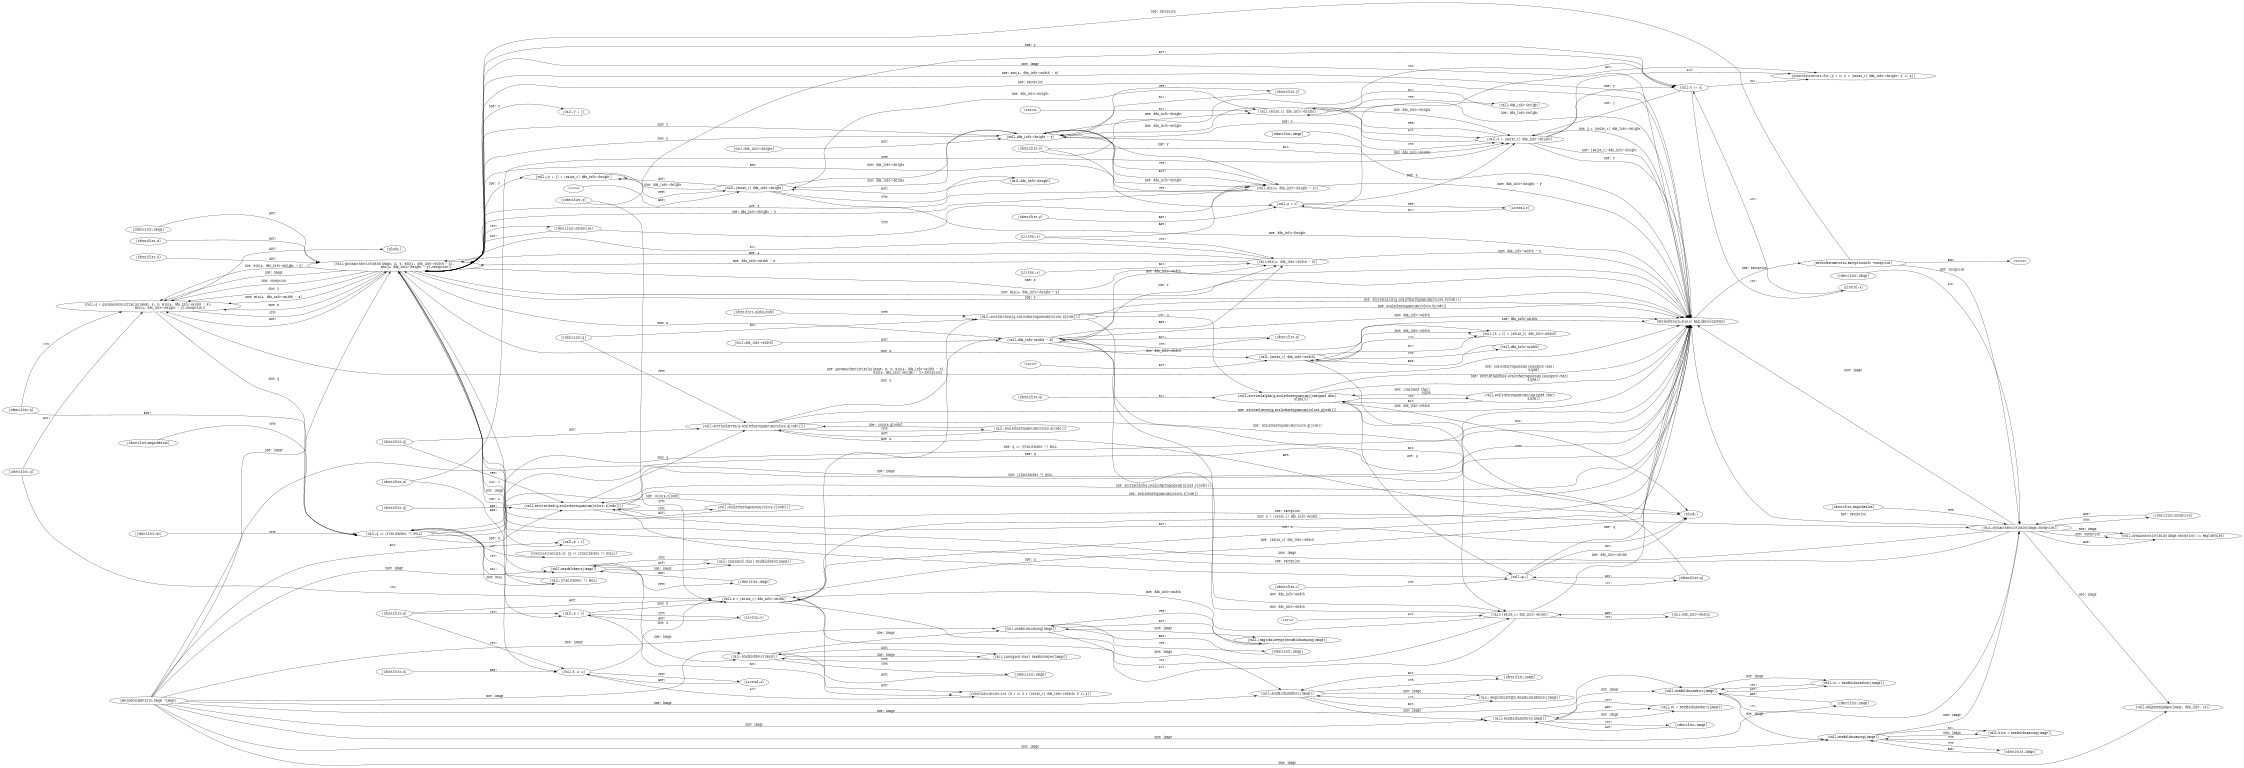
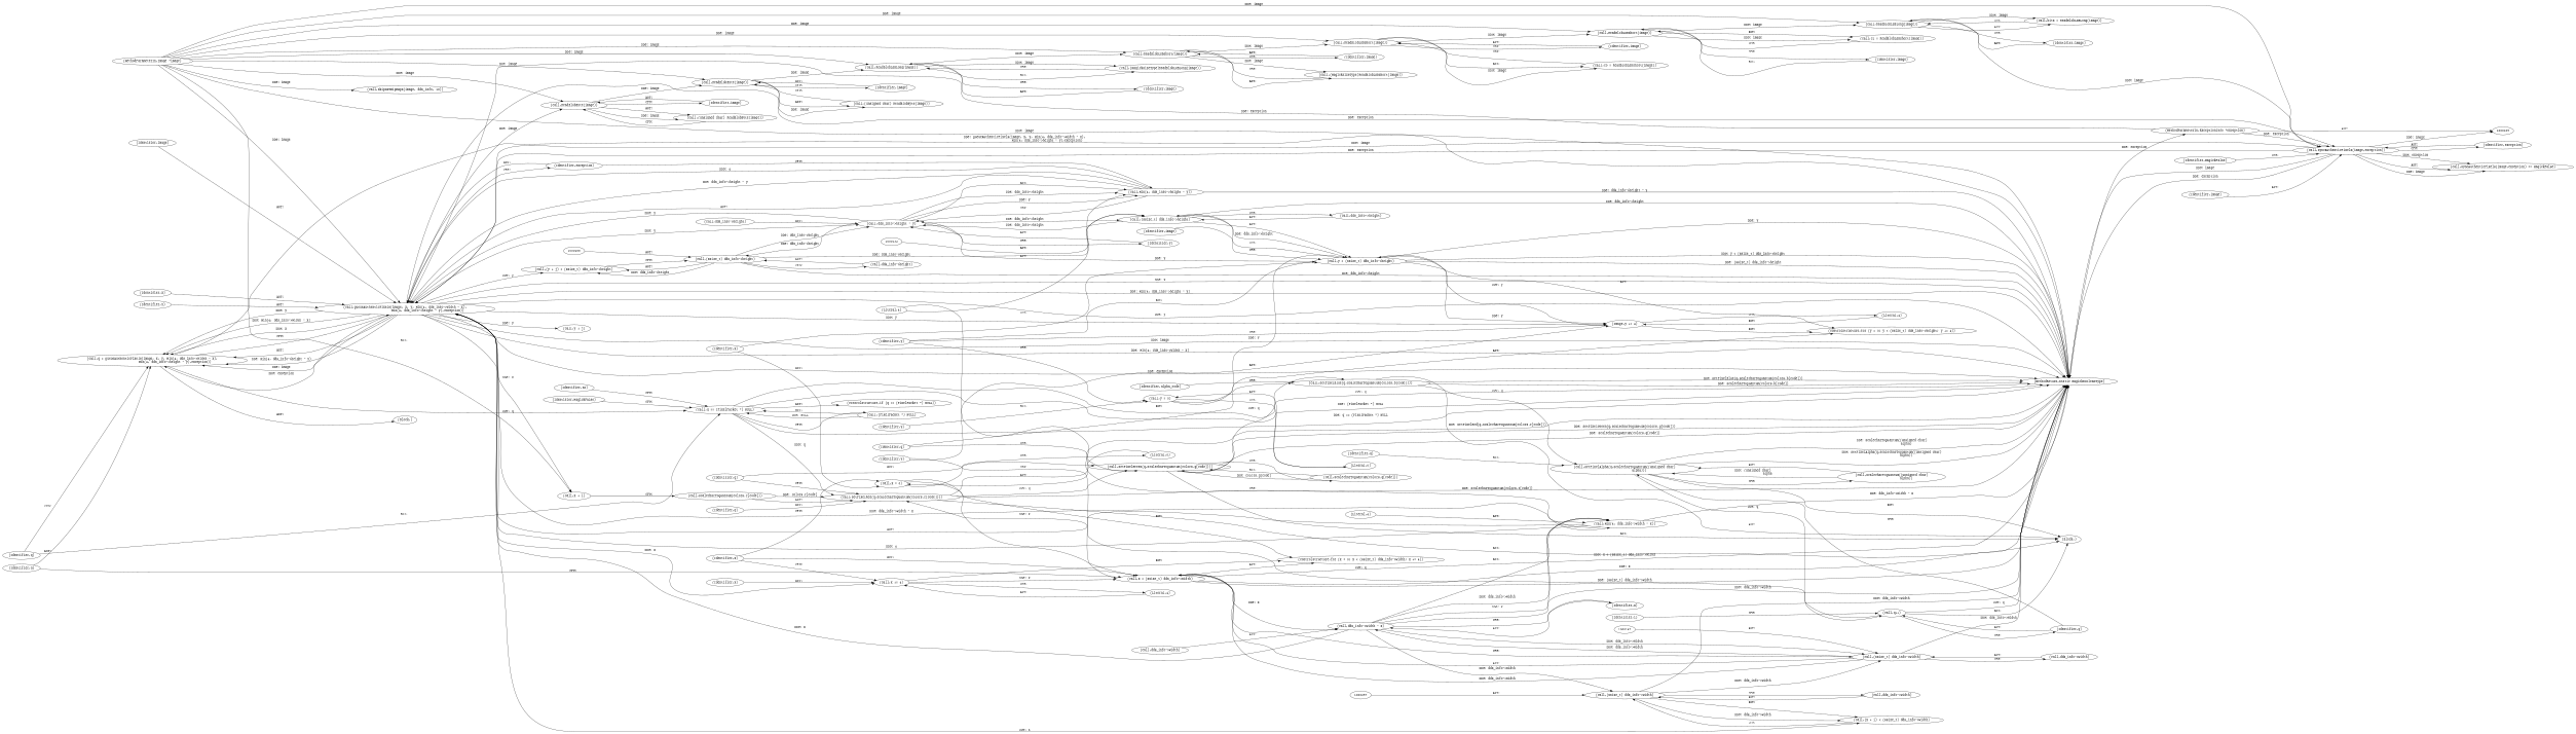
  digraph {
    fontname="Courier Prime"
    rankdir=LR
    node [fontname="Courier Prime"]
    edge [fontname="Courier Prime"]
    n1 [label="(Call,q = QueueAuthenticPixels(image, x, y, Min(4, dds_info->width - x),\n                         Min(4, dds_info->height - y),exception))"]
    n2 [label="(Call,QueueAuthenticPixels(image, x, y, Min(4, dds_info->width - x),\n                         Min(4, dds_info->height - y),exception))"]
    n3 [label="(Call,q == (PixelPacket *) NULL)"]
    n4 [label="(Block,)"]
    n5 [label="(MethodReturn,static MagickBooleanType)"]
    n6 [label="(Call,SyncAuthenticPixels(image,exception))"]
    n7 [label="(Call,ReadBlobByte(image))"]
    n8 [label="(Call,x += 4)"]
    n9 [label="(Call,dds_info->height - y)"]
-   n10 [label="(Call,y += 4)"]
+   n10 [label="(Image,y += 4)"]
    n11 [label="(Identifier,exception)"]
    n12 [label="(Call,x + i)"]
    n13 [label="(Call,(x + i) < (ssize_t) dds_info->width)"]
    n14 [label="(Call,y + j)"]
    n15 [label="(Call,(y + j) < (ssize_t) dds_info->height)"]
    n16 [label="(Call,SetPixelRed(q,ScaleCharToQuantum(colors.r[code])))"]
    n17 [label="(ControlStructure,if (q == (PixelPacket *) NULL))"]
    n18 [label="(Call,(PixelPacket *) NULL)"]
    n19 [label="(MethodParameterIn,ExceptionInfo *exception)"]
    n20 [label="(Identifier,exception)"]
    n21 [label="(Call,SkipDXTMipmaps(image, dds_info, 16))"]
    n22 [label="(Call,SyncAuthenticPixels(image,exception) == MagickFalse)"]
    n23 [label="(Call,ReadBlobByte(image))"]
    n24 [label="(Identifier,image)"]
    n25 [label="(Call,(unsigned char) ReadBlobByte(image))"]
    n26 [label="(Call,x < (ssize_t) dds_info->width)"]
    n27 [label="(ControlStructure,for (x = 0; x < (ssize_t) dds_info->width; x += 4))"]
    n28 [label="(Literal,4)"]
    n29 [label="(Call,(ssize_t) dds_info->height)"]
    n30 [label="(Call,(ssize_t) dds_info->height)"]
    n31 [label="(Call,Min(4, dds_info->height - y))"]
    n32 [label="(Identifier,y)"]
    n33 [label="(Call,y < (ssize_t) dds_info->height)"]
    n34 [label="(ControlStructure,for (y = 0; y < (ssize_t) dds_info->height; y += 4))"]
    n35 [label="(Literal,4)"]
    n36 [label="(Call,(ssize_t) dds_info->width)"]
    n37 [label="(Call,ReadBlobLSBLong(image))"]
    n38 [label="(Call,bits = ReadBlobLSBLong(image))"]
    n39 [label="(Identifier,image)"]
    n40 [label="(Call,ReadBlobLSBShort(image))"]
    n41 [label="(Call,c1 = ReadBlobLSBShort(image))"]
    n42 [label="(Identifier,image)"]
    n43 [label="(Call,ReadBlobLSBShort(image))"]
    n44 [label="(Call,c0 = ReadBlobLSBShort(image))"]
    n45 [label="(Identifier,image)"]
    n46 [label="(Call,ReadBlobLSBShort(image))"]
    n47 [label="(Call,(MagickSizeType)ReadBlobLSBShort(image))"]
    n48 [label="(Identifier,image)"]
    n49 [label="(Call,ReadBlobLSBLong(image))"]
    n50 [label="(Identifier,image)"]
    n51 [label="(Call,(MagickSizeType)ReadBlobLSBLong(image))"]
    n52 [label="(Call,(unsigned char) ReadBlobByte(image))"]
    n53 [label="(Identifier,image)"]
    n54 [label="(MethodParameterIn,Image *image)"]
    1000105
    n56 [label="(Call,dds_info->width - x)"]
    n57 [label="(Call,(ssize_t) dds_info->width)"]
    n58 [label="(Call,Min(4, dds_info->width - x))"]
    n59 [label="(Identifier,x)"]
    n60 [label="(Call,dds_info->width)"]
    n61 [label="(Call,dds_info->width)"]
    n62 [label="(Call,x = 0)"]
    n63 [label="(Literal,0)"]
    n64 [label="(Call,dds_info->height)"]
    n65 [label="(Call,dds_info->height)"]
    n66 [label="(Call,y = 0)"]
    n67 [label="(Literal,0)"]
    n68 [label="(Call,SetPixelGreen(q,ScaleCharToQuantum(colors.g[code])))"]
    n69 [label="(Call,ScaleCharToQuantum(colors.r[code]))"]
    n70 [label="(Block,)"]
    n71 [label="(Call,SetPixelBlue(q,ScaleCharToQuantum(colors.b[code])))"]
    n72 [label="(Call,ScaleCharToQuantum(colors.g[code]))"]
    n73 [label="(Call,SetPixelAlpha(q,ScaleCharToQuantum((unsigned char)\n                alpha)))"]
    n74 [label="(Call,q++)"]
    n75 [label="(Call,ScaleCharToQuantum((unsigned char)\n                alpha))"]
    n76 [label="(Identifier,q)"]
    n77 [label="(Identifier,q)"]
    n78 [label="(Identifier,image)"]
    n79 [label="(Identifier,y)"]
    n80 [label="(Identifier,q)"]
    n81 [label="(Identifier,y)"]
    n82 [label="(Identifier,image)"]
    n83 [label="(Identifier,MagickFalse)"]
    n84 [label="(Literal,4)"]
    n85 [label="(Identifier,alpha_code)"]
    n86 [label="(Identifier,q)"]
    n87 [label="(Identifier,q)"]
    n88 [label="(Identifier,x)"]
    n89 [label="(Literal,4)"]
    n90 [label="(Call,dds_info->width)"]
    n91 [label="(Identifier,y)"]
    n92 [label="(Identifier,y)"]
    n93 [label="(Identifier,x)"]
    n94 [label="(Identifier,image)"]
    n95 [label="(Identifier,q)"]
    n96 [label="(Identifier,MagickFalse)"]
    n97 [label="(Identifier,a0)"]
    n98 [label="(Call,dds_info->height)"]
    n99 [label="(Identifier,i)"]
    n100 [label="(Identifier,x)"]
    n101 [label="(Identifier,x)"]
    n102 [label="(Identifier,q)"]
    1000147
    1000257
    1000266
    1000132
    n1 -> n2 [label="CFG: "]
    n1 -> n3 [label="DDG: q"]
    n1 -> n4 [label="AST: "]
    n1 -> n5 [label="DDG: QueueAuthenticPixels(image, x, y, Min(4, dds_info->width - x),\n                         Min(4, dds_info->height - y),exception)"]
    n2 -> n1 [label="AST: "]
    n2 -> n1 [label="DDG: Min(4, dds_info->height - y)"]
    n2 -> n1 [label="DDG: image"]
    n2 -> n1 [label="DDG: exception"]
    n2 -> n1 [label="DDG: y"]
    n2 -> n1 [label="DDG: Min(4, dds_info->width - x)"]
    n2 -> n1 [label="DDG: x"]
    n2 -> n5 [label="DDG: x"]
    n2 -> n5 [label="DDG: Min(4, dds_info->height - y)"]
    n2 -> n5 [label="DDG: y"]
    n2 -> n5 [label="DDG: image"]
    n2 -> n5 [label="DDG: Min(4, dds_info->width - x)"]
    n2 -> n5 [label="DDG: exception"]
    n2 -> n6 [label="DDG: exception"]
    n2 -> n7 [label="DDG: image"]
    n2 -> n8 [label="DDG: x"]
    n2 -> n9 [label="DDG: y"]
    n2 -> n10 [label="DDG: y"]
    n2 -> n11 [label="CFG: "]
    n2 -> n12 [label="DDG: x"]
    n2 -> n13 [label="DDG: x"]
    n2 -> n14 [label="DDG: y"]
    n2 -> n15 [label="DDG: y"]
    n3 -> n5 [label="DDG: q"]
    n3 -> n5 [label="DDG: (PixelPacket *) NULL"]
    n3 -> n5 [label="DDG: q == (PixelPacket *) NULL"]
    n3 -> n16 [label="DDG: q"]
    n3 -> n17 [label="AST: "]
    n3 -> n18 [label="CFG: "]
    n5 -> n19 [label="DDG: exception"]
    n6 -> n2 [label="DDG: image"]
    n6 -> n2 [label="DDG: exception"]
    n6 -> n5 [label="DDG: image"]
    n6 -> n5 [label="DDG: exception"]
    n6 -> n20 [label="CFG: "]
-   n6 -> n21 [label="DDG: image"]
+   n6 -> 1000105 [label="DDG: image"]
    n6 -> n22 [label="AST: "]
    n6 -> n22 [label="DDG: image"]
    n6 -> n22 [label="DDG: exception"]
    n7 -> n23 [label="DDG: image"]
    n7 -> n24 [label="CFG: "]
    n7 -> n25 [label="AST: "]
    n7 -> n25 [label="DDG: image"]
    n8 -> n26 [label="DDG: x"]
    n8 -> n27 [label="AST: "]
    n8 -> n28 [label="CFG: "]
    n9 -> n2 [label="DDG: y"]
-   n9 -> n5 [label="DDG: dds_info->height"]
    n9 -> n29 [label="DDG: dds_info->height"]
    n9 -> n30 [label="DDG: dds_info->height"]
    n9 -> n31 [label="AST: "]
    n9 -> n31 [label="DDG: dds_info->height"]
    n9 -> n31 [label="DDG: y"]
    n9 -> n32 [label="CFG: "]
    n10 -> n33 [label="DDG: y"]
    n10 -> n34 [label="AST: "]
    n10 -> n35 [label="CFG: "]
    n11 -> n2 [label="AST: "]
    n11 -> n31 [label="CFG: "]
    n13 -> n36 [label="CFG: "]
    n15 -> n29 [label="CFG: "]
    n16 -> n5 [label="DDG: ScaleCharToQuantum(colors.r[code])"]
    n16 -> n5 [label="DDG: SetPixelRed(q,ScaleCharToQuantum(colors.r[code]))"]
    n16 -> n68 [label="DDG: q"]
-   n16 -> n69 [label="CFG: "]
+   n12 -> n69 [label="CFG: "]
    n16 -> n70 [label="AST: "]
    n18 -> n3 [label="AST: "]
    n18 -> n3 [label="DDG: NULL"]
    n19 -> n2 [label="DDG: exception"]
    n19 -> n6 [label="DDG: exception"]
    n19 -> 1000105 [label="AST: "]
    n20 -> n6 [label="AST: "]
    n23 -> n49 [label="DDG: image"]
    n23 -> n52 [label="AST: "]
    n23 -> n52 [label="DDG: image"]
    n23 -> n53 [label="CFG: "]
    n24 -> n7 [label="AST: "]
    n25 -> n7 [label="CFG: "]
    n26 -> n5 [label="DDG: x < (ssize_t) dds_info->width"]
    n26 -> n5 [label="DDG: x"]
    n26 -> n5 [label="DDG: (ssize_t) dds_info->width"]
    n26 -> n27 [label="AST: "]
    n26 -> n56 [label="DDG: x"]
    n26 -> n57 [label="CFG: "]
    n28 -> n8 [label="AST: "]
    n29 -> n5 [label="DDG: dds_info->height"]
    n29 -> n9 [label="DDG: dds_info->height"]
    n29 -> n15 [label="AST: "]
    n29 -> n15 [label="DDG: dds_info->height"]
    n29 -> n30 [label="DDG: dds_info->height"]
    n29 -> n64 [label="CFG: "]
    n30 -> n5 [label="DDG: dds_info->height"]
    n30 -> n9 [label="DDG: dds_info->height"]
    n30 -> n33 [label="AST: "]
    n30 -> n33 [label="DDG: dds_info->height"]
    n30 -> n65 [label="CFG: "]
    n31 -> n2 [label="AST: "]
    n31 -> n2 [label="DDG: 4"]
    n31 -> n2 [label="DDG: dds_info->height - y"]
    n31 -> n5 [label="DDG: dds_info->height - y"]
    n31 -> n9 [label="CFG: "]
    n32 -> n9 [label="AST: "]
    n33 -> n5 [label="DDG: y"]
    n33 -> n5 [label="DDG: y < (ssize_t) dds_info->height"]
    n33 -> n5 [label="DDG: (ssize_t) dds_info->height"]
    n33 -> n9 [label="DDG: y"]
    n33 -> n10 [label="DDG: y"]
    n33 -> n30 [label="CFG: "]
    n33 -> n34 [label="AST: "]
    n35 -> n10 [label="AST: "]
    n36 -> n5 [label="DDG: dds_info->width"]
    n36 -> n13 [label="AST: "]
    n36 -> n13 [label="DDG: dds_info->width"]
    n36 -> n57 [label="DDG: dds_info->width"]
    n36 -> n61 [label="CFG: "]
    n37 -> n6 [label="DDG: image"]
    n37 -> n38 [label="AST: "]
    n37 -> n38 [label="DDG: image"]
    n37 -> n39 [label="CFG: "]
    n38 -> n37 [label="CFG: "]
    n39 -> n37 [label="AST: "]
    n40 -> n37 [label="DDG: image"]
    n40 -> n41 [label="AST: "]
    n40 -> n41 [label="DDG: image"]
    n40 -> n42 [label="CFG: "]
    n41 -> n40 [label="CFG: "]
    n42 -> n40 [label="AST: "]
    n43 -> n40 [label="DDG: image"]
    n43 -> n44 [label="AST: "]
    n43 -> n44 [label="DDG: image"]
    n43 -> n45 [label="CFG: "]
    n44 -> n43 [label="CFG: "]
    n45 -> n43 [label="AST: "]
    n46 -> n43 [label="DDG: image"]
    n46 -> n47 [label="AST: "]
    n46 -> n47 [label="DDG: image"]
    n46 -> n48 [label="CFG: "]
    n47 -> n46 [label="CFG: "]
    n48 -> n46 [label="AST: "]
    n49 -> n46 [label="DDG: image"]
    n49 -> n50 [label="CFG: "]
    n49 -> n51 [label="AST: "]
    n49 -> n51 [label="DDG: image"]
    n50 -> n49 [label="AST: "]
    n51 -> n49 [label="CFG: "]
    n52 -> n23 [label="CFG: "]
    n53 -> n23 [label="AST: "]
    n54 -> n2 [label="DDG: image"]
    n54 -> n5 [label="DDG: image"]
    n54 -> n6 [label="DDG: image"]
    n54 -> n7 [label="DDG: image"]
    n54 -> n12 [label="AST: "]
    n54 -> n21 [label="DDG: image"]
    n54 -> n23 [label="DDG: image"]
    n54 -> n37 [label="DDG: image"]
    n54 -> n40 [label="DDG: image"]
    n54 -> n43 [label="DDG: image"]
    n54 -> n46 [label="DDG: image"]
    n54 -> n49 [label="DDG: image"]
    n56 -> n2 [label="DDG: x"]
    n56 -> n5 [label="DDG: dds_info->width"]
    n56 -> n36 [label="DDG: dds_info->width"]
    n56 -> n57 [label="DDG: dds_info->width"]
    n56 -> n58 [label="AST: "]
    n56 -> n58 [label="DDG: dds_info->width"]
    n56 -> n58 [label="DDG: x"]
    n56 -> n59 [label="CFG: "]
    n57 -> n5 [label="DDG: dds_info->width"]
    n57 -> n26 [label="AST: "]
    n57 -> n26 [label="DDG: dds_info->width"]
    n57 -> n56 [label="DDG: dds_info->width"]
    n57 -> n60 [label="CFG: "]
    n58 -> n2 [label="AST: "]
    n58 -> n2 [label="DDG: 4"]
    n58 -> n2 [label="DDG: dds_info->width - x"]
    n58 -> n5 [label="DDG: dds_info->width - x"]
    n59 -> n56 [label="AST: "]
    n60 -> n57 [label="AST: "]
    n61 -> n36 [label="AST: "]
    n62 -> n26 [label="DDG: x"]
    n62 -> n27 [label="AST: "]
    n62 -> n63 [label="CFG: "]
    n63 -> n62 [label="AST: "]
    n64 -> n29 [label="AST: "]
    n65 -> n30 [label="AST: "]
    n66 -> n33 [label="DDG: y"]
    n66 -> n34 [label="AST: "]
    n66 -> n67 [label="CFG: "]
    n67 -> n66 [label="AST: "]
    n68 -> n5 [label="DDG: SetPixelGreen(q,ScaleCharToQuantum(colors.g[code]))"]
    n68 -> n5 [label="DDG: ScaleCharToQuantum(colors.g[code])"]
    n68 -> n70 [label="AST: "]
    n68 -> n71 [label="DDG: q"]
    n68 -> n72 [label="CFG: "]
    n69 -> n16 [label="AST: "]
    n69 -> n16 [label="DDG: colors.r[code]"]
    n71 -> n5 [label="DDG: ScaleCharToQuantum(colors.b[code])"]
    n71 -> n5 [label="DDG: SetPixelBlue(q,ScaleCharToQuantum(colors.b[code]))"]
    n71 -> n70 [label="AST: "]
    n71 -> n73 [label="DDG: q"]
    n72 -> n68 [label="AST: "]
    n72 -> n68 [label="DDG: colors.g[code]"]
    n73 -> n5 [label="DDG: ScaleCharToQuantum((unsigned char)\n                alpha)"]
    n73 -> n5 [label="DDG: SetPixelAlpha(q,ScaleCharToQuantum((unsigned char)\n                alpha))"]
    n73 -> n70 [label="AST: "]
    n73 -> n74 [label="DDG: q"]
    n73 -> n75 [label="CFG: "]
    n74 -> n5 [label="DDG: q"]
    n74 -> n16 [label="DDG: q"]
    n74 -> n70 [label="AST: "]
    n74 -> n76 [label="CFG: "]
    n75 -> n73 [label="AST: "]
    n75 -> n73 [label="DDG: (unsigned char)\n                alpha"]
    n76 -> n73 [label="CFG: "]
    n76 -> n74 [label="AST: "]
    n77 -> n73 [label="AST: "]
    n78 -> n6 [label="AST: "]
    n79 -> n66 [label="AST: "]
    n80 -> n16 [label="CFG: "]
    n80 -> n68 [label="AST: "]
    n81 -> n10 [label="AST: "]
    n81 -> n26 [label="CFG: "]
    n82 -> n2 [label="AST: "]
    n83 -> n6 [label="CFG: "]
    n84 -> n58 [label="AST: "]
    n85 -> n71 [label="CFG: "]
    n86 -> n16 [label="AST: "]
    n87 -> n1 [label="CFG: "]
    n87 -> n3 [label="AST: "]
    n88 -> n2 [label="AST: "]
    n89 -> n31 [label="AST: "]
    n89 -> n58 [label="CFG: "]
    n90 -> n56 [label="AST: "]
    n91 -> n2 [label="AST: "]
    n92 -> n10 [label="CFG: "]
    n92 -> n33 [label="AST: "]
    n92 -> n66 [label="CFG: "]
    n93 -> n33 [label="CFG: "]
    n93 -> n62 [label="AST: "]
    n94 -> n33 [label="CFG: "]
    n95 -> n1 [label="AST: "]
    n95 -> n26 [label="CFG: "]
    n96 -> n3 [label="CFG: "]
    n97 -> n3 [label="CFG: "]
    n98 -> n9 [label="AST: "]
    n99 -> n74 [label="CFG: "]
    n100 -> n8 [label="CFG: "]
    n100 -> n26 [label="AST: "]
    n100 -> n62 [label="CFG: "]
    n101 -> n8 [label="AST: "]
    n102 -> n68 [label="CFG: "]
    n102 -> n71 [label="AST: "]
    1000147 -> n57 [label="AST: "]
    1000257 -> n36 [label="AST: "]
    1000266 -> n29 [label="AST: "]
    1000132 -> n30 [label="AST: "]
  }
